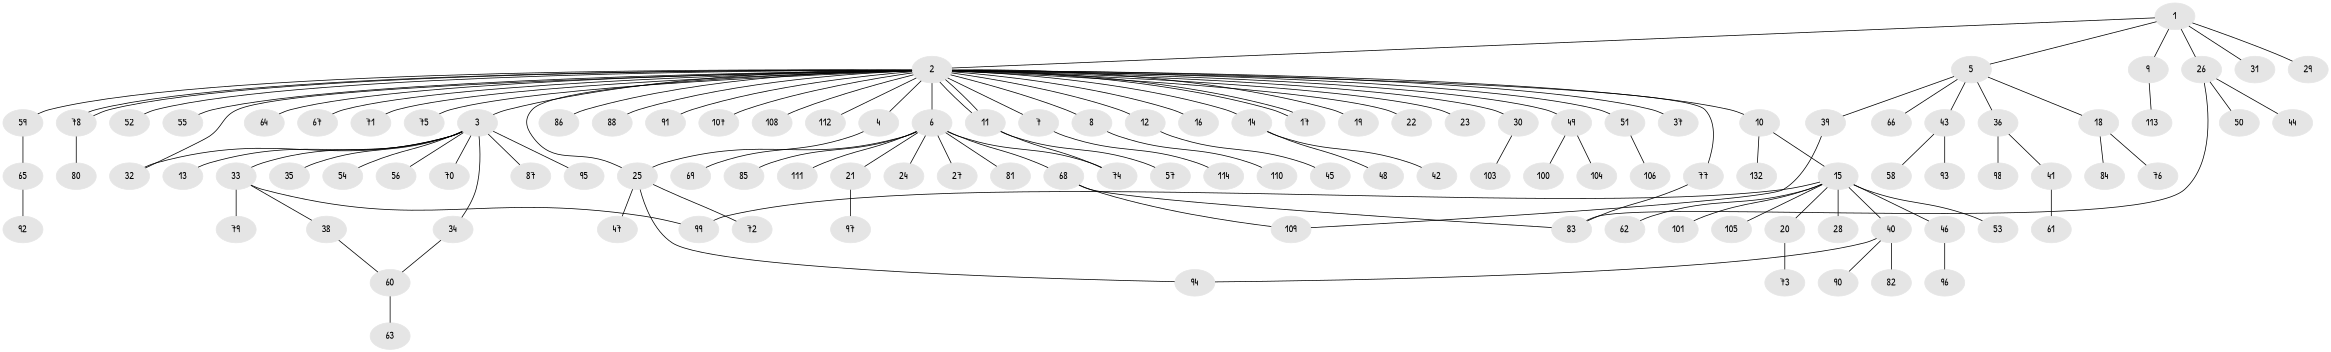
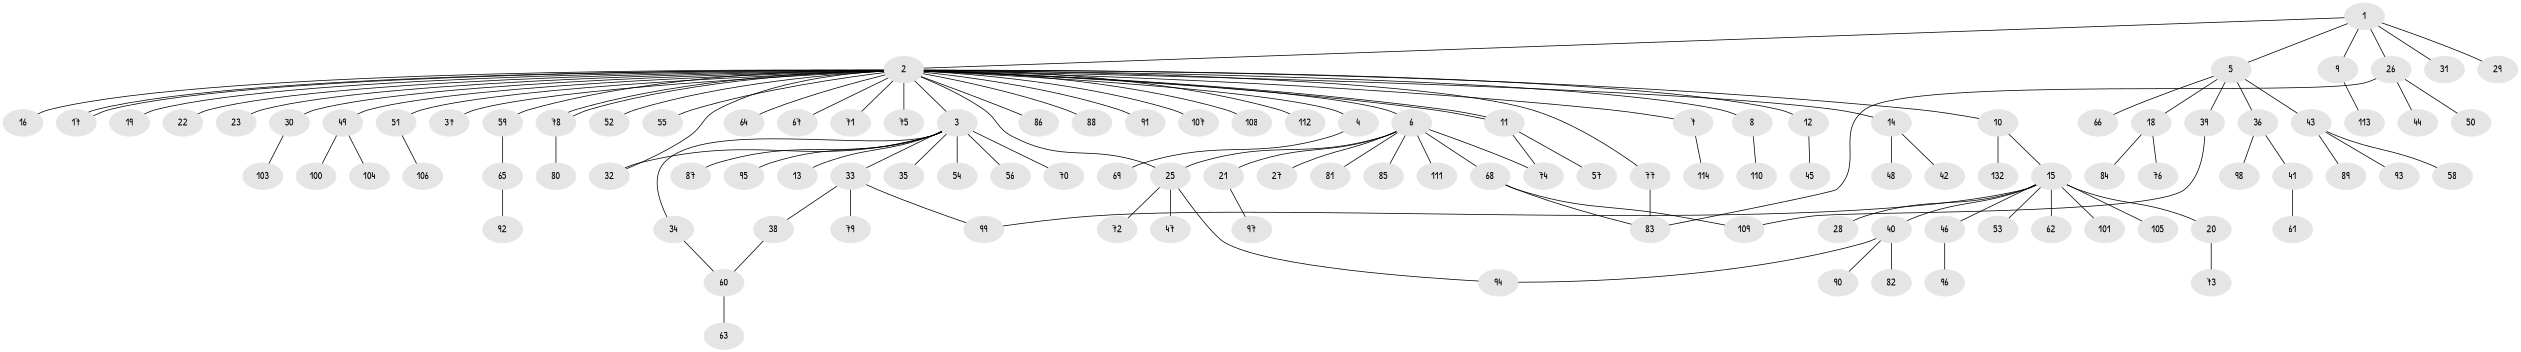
  graph {
    fontname="Patrick Hand"
    node [color=gray90 fontname="Patrick Hand" style=filled]
    edge [fontname="Patrick Hand"]
    1
    2
    5
    9
    26
    31
    29
    3
    4
    6
    7
    8
    10
    11
    12
    14
    16
    17
    19
    22
    23
    25
    30
    32
    37
    49
    51
    52
    55
    59
    64
    67
    71
    75
    77
    78
    86
    88
    91
    107
    108
    112
    18
    36
    39
    43
    66
    113
    44
    50
    83
    13
    33
    34
    35
    54
    56
    70
    87
    95
    69
    21
-   24
    27
    68
    74
    81
    85
    111
    114
    110
    15
    n73 [label=132]
    57
    45
    42
    48
    47
    72
    94
    103
    100
    104
    106
    65
    80
    99
    38
    79
    60
    76
    84
    41
    98
    109
    58
+   89
    93
    97
    20
    28
    40
    46
    53
    62
    101
    105
    73
    82
    90
    96
    63
    61
    92
    1 -- 2
    1 -- 5
    1 -- 9
    1 -- 26
    1 -- 31
    1 -- 29
    2 -- 3
    2 -- 4
    2 -- 6
    2 -- 7
    2 -- 8
    2 -- 10
    2 -- 11
    2 -- 11
    2 -- 12
    2 -- 14
    2 -- 16
    2 -- 17
    2 -- 17
    2 -- 19
    2 -- 22
    2 -- 23
    2 -- 25
    2 -- 30
    2 -- 32
    2 -- 37
    2 -- 49
    2 -- 51
    2 -- 52
    2 -- 55
    2 -- 59
    2 -- 64
    2 -- 67
    2 -- 71
    2 -- 75
    2 -- 77
    2 -- 78
    2 -- 78
    2 -- 86
    2 -- 88
    2 -- 91
    2 -- 107
    2 -- 108
    2 -- 112
    5 -- 18
    5 -- 36
    5 -- 39
    5 -- 43
    5 -- 66
    9 -- 113
    26 -- 44
    26 -- 50
    26 -- 83
    3 -- 32
    3 -- 13
    3 -- 33
    3 -- 34
    3 -- 35
    3 -- 54
    3 -- 56
    3 -- 70
    3 -- 87
    3 -- 95
    4 -- 69
    6 -- 25
    6 -- 21
-   6 -- 24
    6 -- 27
    6 -- 68
    6 -- 74
    6 -- 81
    6 -- 85
    6 -- 111
    7 -- 114
    8 -- 110
    10 -- 15
    10 -- n73
    11 -- 74
    11 -- 57
    12 -- 45
    14 -- 42
    14 -- 48
    25 -- 47
    25 -- 72
    25 -- 94
    30 -- 103
    49 -- 100
    49 -- 104
    51 -- 106
    59 -- 65
    77 -- 83
    78 -- 80
    18 -- 76
    18 -- 84
    36 -- 41
    36 -- 98
    39 -- 109
    43 -- 58
+   43 -- 89
    43 -- 93
    33 -- 99
    33 -- 38
    33 -- 79
    34 -- 60
    21 -- 97
    68 -- 83
    68 -- 109
    15 -- 99
    15 -- 20
    15 -- 28
    15 -- 40
    15 -- 46
    15 -- 53
    15 -- 62
    15 -- 101
    15 -- 105
    65 -- 92
    38 -- 60
    60 -- 63
    41 -- 61
    20 -- 73
    40 -- 94
    40 -- 82
    40 -- 90
    46 -- 96
  }
